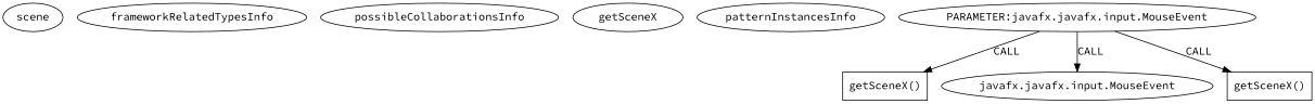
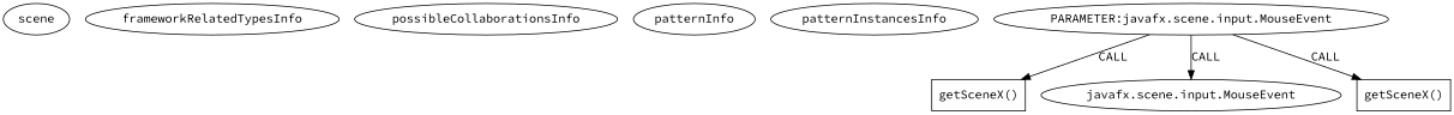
  digraph {
    fontname="Source Code Pro"
    node [fontname="Source Code Pro"]
    edge [fontname="Source Code Pro"]
    n1 [category=pattern graphId=261 isAnonymous=false label=scene possibleRelation=false]
    frameworkRelatedTypesInfo
    possibleCollaborationsInfo
-   patternInfo [frequency=7.0 patternRootClient=null label=getSceneX]
+   patternInfo [frequency=7.0 patternRootClient=null]
    patternInstancesInfo [0="mrempala-sp~/mrempala-sp/sp-master/src/application/VcPtVisualSchematicView.java~void drawUniverseSchematic()~3697" 1="indysvision-EatWorldEditor~/indysvision-EatWorldEditor/EatWorldEditor-master/src/com/indyvision/eatworld/editor/handlers/SelectHandler.java~SelectHandler~3191" 2="Stephane-Lin-Physics-Animation~/Stephane-Lin-Physics-Animation/Physics-Animation-master/Physics Simulation/src/Mechanics/Pendulum.java~MouseAction~1244" 3="mrempala-sp~/mrempala-sp/sp-master/src/application/VcPtVisualSchematicView.java~void drawUniverseVisual()~3692" 4="indysvision-EatWorldEditor~/indysvision-EatWorldEditor/EatWorldEditor-master/src/com/indyvision/eatworld/editor/handlers/BorderHandler.java~BorderHandler~3192" 5="mrempala-sp~/mrempala-sp/sp-master/src/application/VcPtVisualSchematicViewClickable.java~void drawUniverseSchematic()~3670" 6="Stephane-Lin-Physics-Animation~/Stephane-Lin-Physics-Animation/Physics-Animation-master/Physics Simulation/src/Electricity_Magnetism/CoulombsLaw.java~MouseAction~1236"]
-   n6 [isFrameworkType=false label="PARAMETER:javafx.javafx.input.MouseEvent" vertexType=PARAMETER_DECLARATION]
+   n6 [isFrameworkType=false label="PARAMETER:javafx.scene.input.MouseEvent" vertexType=PARAMETER_DECLARATION]
    n7 [isFrameworkType=false label="getSceneX()" shape=box vertexType=INSIDE_CALL]
-   n8 [isFrameworkType=false label="javafx.javafx.input.MouseEvent" vertexType=FRAMEWORK_CLASS_TYPE]
+   n8 [isFrameworkType=false label="javafx.scene.input.MouseEvent" vertexType=FRAMEWORK_CLASS_TYPE]
    n9 [isFrameworkType=false label="getSceneX()" shape=box vertexType=INSIDE_CALL]
    n6 -> n7 [label=CALL]
    n6 -> n8 [label=CALL]
    n6 -> n9 [label=CALL]
  }
